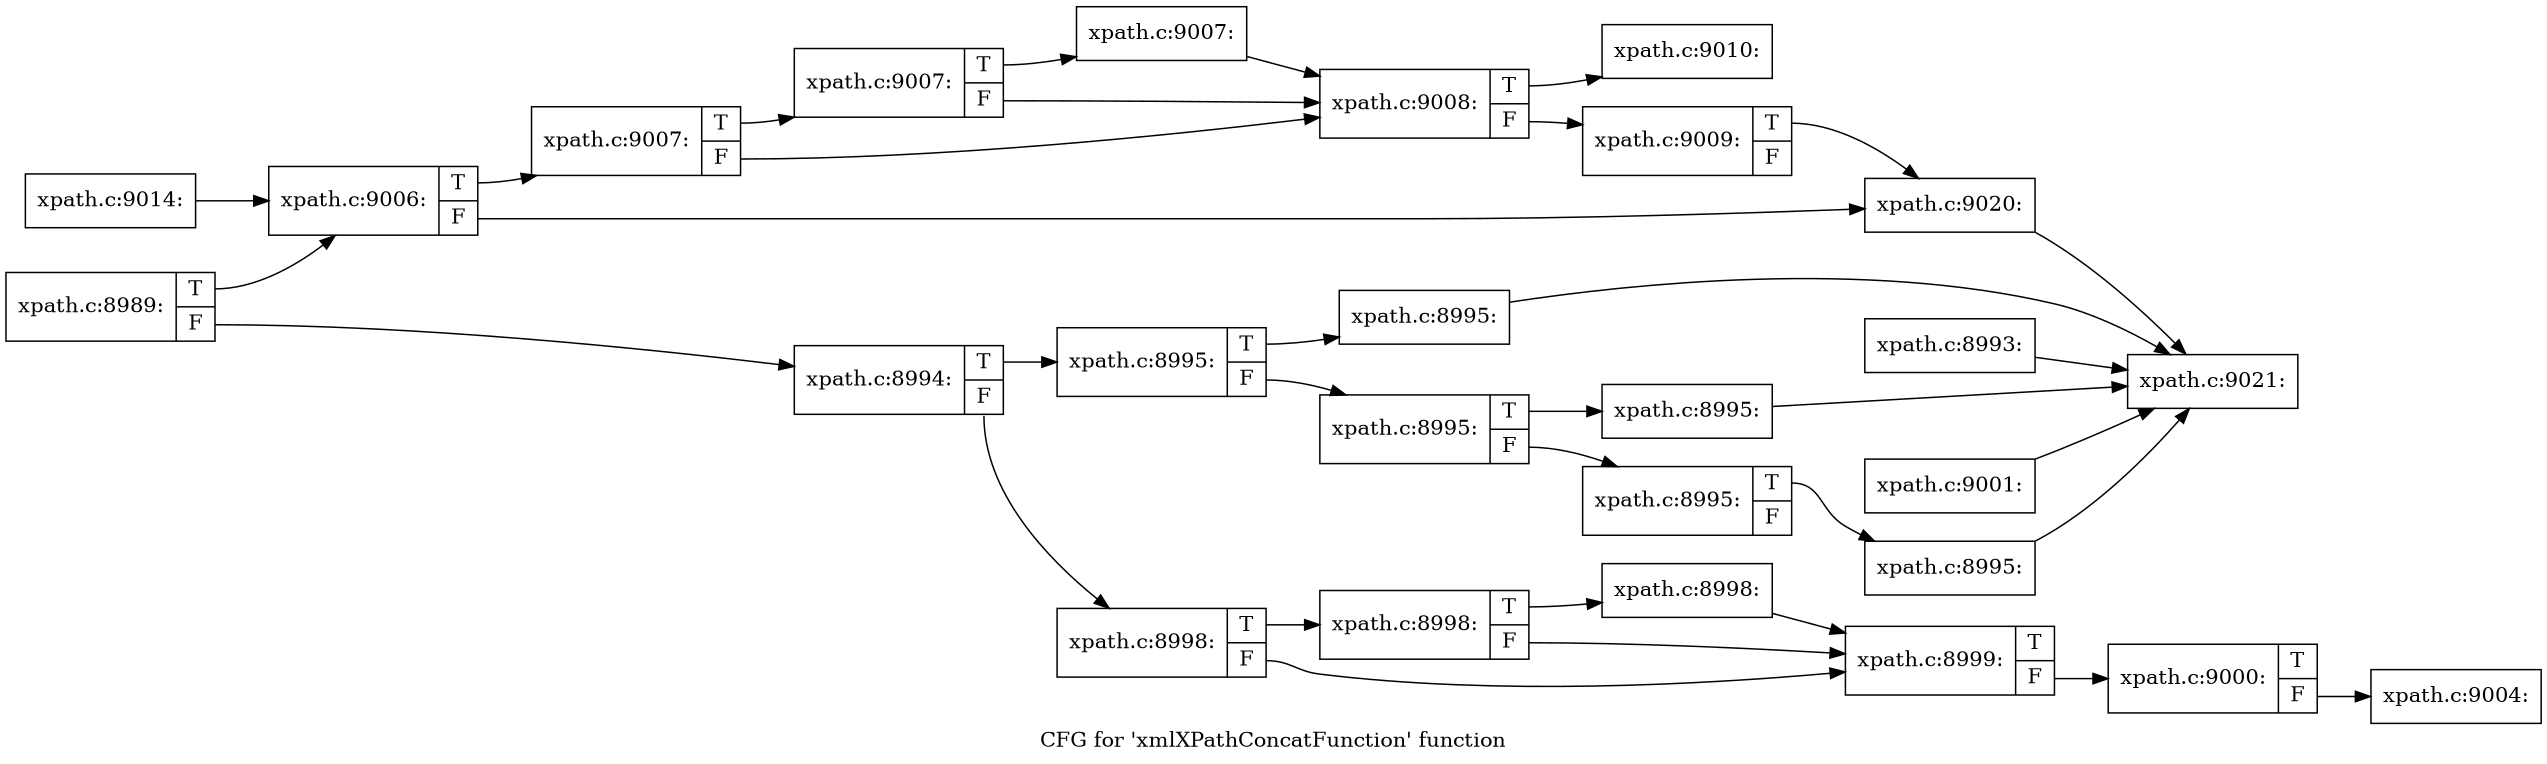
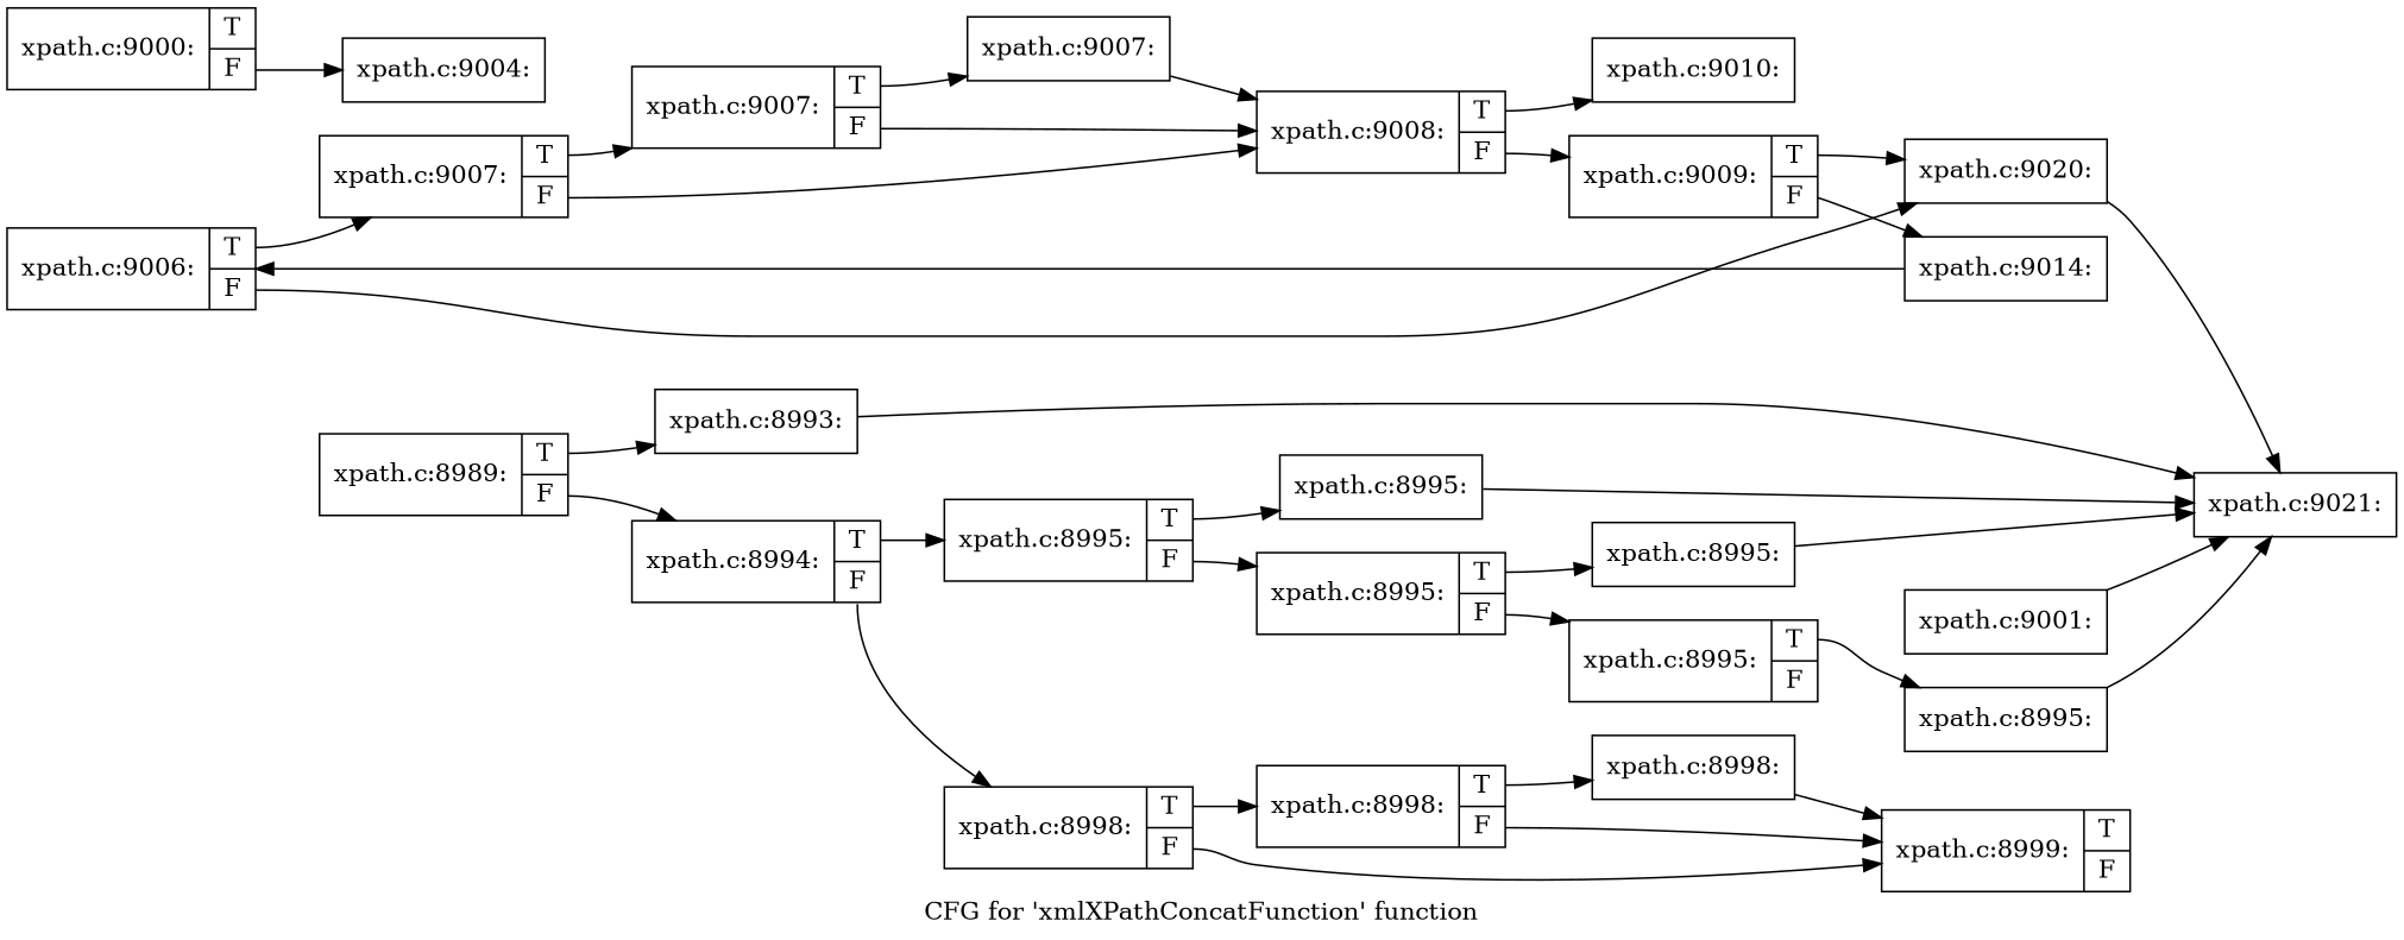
  digraph {
    label="CFG for 'xmlXPathConcatFunction' function"
    rankdir=LR
    node [shape=record]
    edge [tailport=s0]
    n1 [label="{xpath.c:8989:|{<s0>T|<s1>F}}"]
    n2 [label="{xpath.c:8993:}"]
    n3 [label="{xpath.c:8994:|{<s0>T|<s1>F}}"]
    n4 [label="{xpath.c:9021:}"]
    n5 [label="{xpath.c:8995:|{<s0>T|<s1>F}}"]
    n6 [label="{xpath.c:8998:|{<s0>T|<s1>F}}"]
    n7 [label="{xpath.c:8995:}"]
    n8 [label="{xpath.c:8995:|{<s0>T|<s1>F}}"]
    n9 [label="{xpath.c:8998:|{<s0>T|<s1>F}}"]
    n10 [label="{xpath.c:8999:|{<s0>T|<s1>F}}"]
    n11 [label="{xpath.c:8995:}"]
    n12 [label="{xpath.c:8995:|{<s0>T|<s1>F}}"]
    n13 [label="{xpath.c:8998:}"]
    n14 [label="{xpath.c:9000:|{<s0>T|<s1>F}}"]
    n15 [label="{xpath.c:8995:}"]
    n16 [label="{xpath.c:9001:}"]
    n17 [label="{xpath.c:9004:}"]
    n18 [label="{xpath.c:9006:|{<s0>T|<s1>F}}"]
    n19 [label="{xpath.c:9007:|{<s0>T|<s1>F}}"]
    n20 [label="{xpath.c:9020:}"]
    n21 [label="{xpath.c:9007:|{<s0>T|<s1>F}}"]
    n22 [label="{xpath.c:9008:|{<s0>T|<s1>F}}"]
    n23 [label="{xpath.c:9007:}"]
    n24 [label="{xpath.c:9010:}"]
    n25 [label="{xpath.c:9009:|{<s0>T|<s1>F}}"]
    n26 [label="{xpath.c:9014:}"]
-   n1 -> n18
+   n1 -> n2
    n1 -> n3 [tailport=s1]
    n2 -> n4
    n3 -> n5
    n3 -> n6 [tailport=s1]
    n5 -> n7
    n5 -> n8 [tailport=s1]
    n6 -> n9
    n6 -> n10 [tailport=s1]
    n7 -> n4
    n8 -> n11
    n8 -> n12 [tailport=s1]
    n9 -> n10 [tailport=s1]
    n9 -> n13
-   n10 -> n14 [tailport=s1]
    n11 -> n4
    n12 -> n15
    n13 -> n10
    n14 -> n17 [tailport=s1]
    n15 -> n4
    n16 -> n4
    n18 -> n19
    n18 -> n20 [tailport=s1]
    n19 -> n21
    n19 -> n22 [tailport=s1]
    n20 -> n4
    n21 -> n22 [tailport=s1]
    n21 -> n23
    n22 -> n24
    n22 -> n25 [tailport=s1]
    n23 -> n22
    n25 -> n20
+   n25 -> n26 [tailport=s1]
    n26 -> n18
  }
